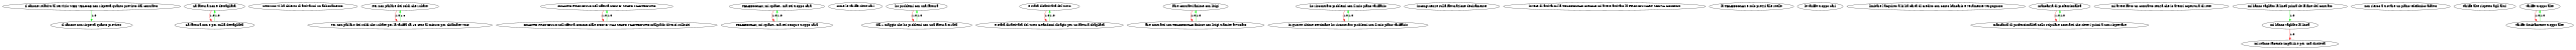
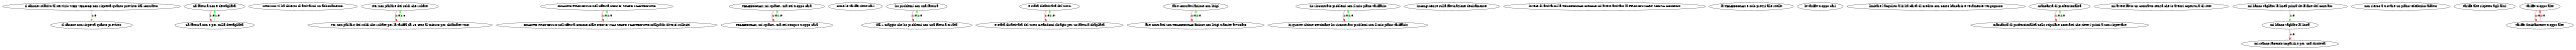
  digraph {
    edge [color=green]
    "Il canone relativo al servizio WEB VELOCE non rispetta quanto previsto dal contratto"
    "Il canone non rispetta quanto previsto"
    "La fattura non è dettagliata"
    "La fattura non è per nulla dettagliata"
    "Nessuno vi ha chiesto di attivarmi un abbonamento"
    "Per non parlare dei soldi che rubate"
    "Per non parlare dei soldi che rubate per la tariffa da 15 cent al minuto per chiamate voce"
    "QUANTO PROMESSO nell'offerta NON E' STATO MANTENUTO"
    "QUANTO PROMESSO nell'offerta commerciale NON E' MAI STATO MANTENUTO malgrado diversi solleciti"
    "TELEFONIAX, mi spiace.. ma sei troppo cara"
    "TELEFONIAX, mi spiace.. ma sei sempre troppo cara"
    "come le tariffe siete cari"
    "ho problemi con una fattura"
    "dal 1 maggio che ho problemi con una fattura errata"
    "e stata disattivata del tutto"
    "e stata disattivata del tutto creandomi disagio per un fattura sbagliata"
    "fare contratti finisce con litigi"
    "fare contratti con TELEFONIAX finisce con litigi tramite avvocato"
    "ho riscontrato problemi con il mio piano tariffario"
    "in queste ultime settimane ho riscontrato problemi con il mio piano tariffario"
    n21 [label="incongruenze sulla fatturazione decisamente"]
    "invece di attivarmi la TELEFONIAX CIRCLE mi avete attivato la PROMOSMART SENZA CONFINI"
    "la TELEFONIAX e solo prezzi alle stelle"
    "le tariffe troppo cari"
    "limitare l'acquisto a ki ha carta di credito con conto bancario è veramente vergognoso"
    "mancanza di professionalità"
    "mancanza di professionalità nello stipulare contratti che siete i primi a non rispettare"
    "mi avete fatto un contratto senza che io avessi copertura di rete"
    "mi hanno tagliato la linea"
    "mi stanno facendo impazzire per una disdetta"
    "mi hanno tagliato la linea prima de la fine del contrato"
    "non riesco a trovare un piano telefonico adatto"
    "tariffe alte rispetto agli altri"
    "tariffe troppo alte"
    "tariffe decisamente troppo alte"
    "Il canone relativo al servizio WEB VELOCE non rispetta quanto previsto dal contratto" -> "Il canone non rispetta quanto previsto" [label=1.0]
    "La fattura non è dettagliata" -> "La fattura non è per nulla dettagliata" [color=red label=1.0]
    "La fattura non è per nulla dettagliata" -> "La fattura non è dettagliata" [label=1.0]
    "Per non parlare dei soldi che rubate" -> "Per non parlare dei soldi che rubate per la tariffa da 15 cent al minuto per chiamate voce" [color=red label=1.0]
    "Per non parlare dei soldi che rubate per la tariffa da 15 cent al minuto per chiamate voce" -> "Per non parlare dei soldi che rubate" [label=1.0]
    "QUANTO PROMESSO nell'offerta NON E' STATO MANTENUTO" -> "QUANTO PROMESSO nell'offerta commerciale NON E' MAI STATO MANTENUTO malgrado diversi solleciti" [color=red label=1.0]
    "QUANTO PROMESSO nell'offerta commerciale NON E' MAI STATO MANTENUTO malgrado diversi solleciti" -> "QUANTO PROMESSO nell'offerta NON E' STATO MANTENUTO" [label=1.0]
    "TELEFONIAX, mi spiace.. ma sei troppo cara" -> "TELEFONIAX, mi spiace.. ma sei sempre troppo cara" [color=red label=1.0]
    "TELEFONIAX, mi spiace.. ma sei sempre troppo cara" -> "TELEFONIAX, mi spiace.. ma sei troppo cara" [label=1.0]
    "ho problemi con una fattura" -> "dal 1 maggio che ho problemi con una fattura errata" [color=red label=1.0]
    "dal 1 maggio che ho problemi con una fattura errata" -> "ho problemi con una fattura" [label=1.0]
    "e stata disattivata del tutto" -> "e stata disattivata del tutto creandomi disagio per un fattura sbagliata" [color=red label=1.0]
    "e stata disattivata del tutto creandomi disagio per un fattura sbagliata" -> "e stata disattivata del tutto" [label=1.0]
    "fare contratti finisce con litigi" -> "fare contratti con TELEFONIAX finisce con litigi tramite avvocato" [color=red label=1.0]
    "fare contratti con TELEFONIAX finisce con litigi tramite avvocato" -> "fare contratti finisce con litigi" [label=1.0]
    "ho riscontrato problemi con il mio piano tariffario" -> "in queste ultime settimane ho riscontrato problemi con il mio piano tariffario" [color=red label=1.0]
    "in queste ultime settimane ho riscontrato problemi con il mio piano tariffario" -> "ho riscontrato problemi con il mio piano tariffario" [label=1.0]
    "mancanza di professionalità" -> "mancanza di professionalità nello stipulare contratti che siete i primi a non rispettare" [color=red label=1.0]
    "mancanza di professionalità nello stipulare contratti che siete i primi a non rispettare" -> "mancanza di professionalità" [label=1.0]
    "mi hanno tagliato la linea" -> "mi stanno facendo impazzire per una disdetta" [color=red label=1.0]
    "mi hanno tagliato la linea prima de la fine del contrato" -> "mi hanno tagliato la linea" [label=1.0]
    "tariffe troppo alte" -> "tariffe decisamente troppo alte" [color=red label=1.0]
-   "tariffe decisamente troppo alte" -> "tariffe troppo alte" [label=1.0]
+   "tariffe decisamente troppo alte" -> "tariffe troppo alte" [color=red label=1.0]
  }
